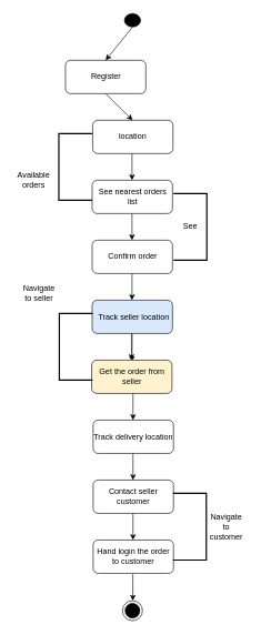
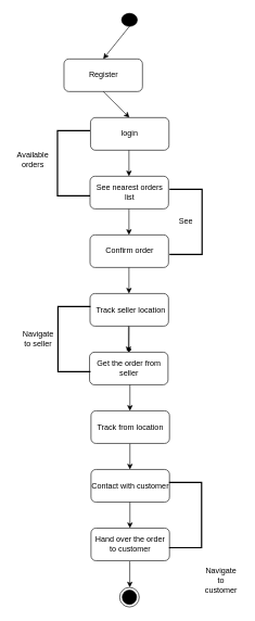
  <mxCell id="0" />
  <mxCell id="1" parent="0" />
  <mxCell id="2" value="" style="ellipse;fillColor=strokeColor;html=1;" parent="1" vertex="1"><mxGeometry x="186" y="20" width="24" height="20" as="geometry" /></mxCell>
  <mxCell id="3" value="Register" style="rounded=1;whiteSpace=wrap;html=1;" parent="1" vertex="1"><mxGeometry x="97.5" y="90" width="120.5" height="50" as="geometry" /></mxCell>
  <mxCell id="4" value="" style="endArrow=classic;html=1;exitX=0.5;exitY=1;exitDx=0;exitDy=0;" parent="1" source="3" edge="1"><mxGeometry width="50" height="50" relative="1" as="geometry"><mxPoint x="200" y="180" as="sourcePoint" /><mxPoint x="198" y="180" as="targetPoint" /></mxGeometry></mxCell>
  <mxCell id="5" value="" style="endArrow=classic;html=1;exitX=0.5;exitY=1;exitDx=0;exitDy=0;entryX=0.5;entryY=0;entryDx=0;entryDy=0;" parent="1" source="2" target="3" edge="1"><mxGeometry width="50" height="50" relative="1" as="geometry"><mxPoint x="200" y="180" as="sourcePoint" /><mxPoint x="250" y="130" as="targetPoint" /></mxGeometry></mxCell>
- <mxCell id="6" value="location" style="rounded=1;whiteSpace=wrap;html=1;" parent="1" vertex="1"><mxGeometry x="138.25" y="180" width="120.5" height="50" as="geometry" /></mxCell>
+ <mxCell id="6" value="login" style="rounded=1;whiteSpace=wrap;html=1;" parent="1" vertex="1"><mxGeometry x="138.25" y="180" width="120.5" height="50" as="geometry" /></mxCell>
  <mxCell id="7" value="" style="endArrow=classic;html=1;exitX=0.5;exitY=1;exitDx=0;exitDy=0;" parent="1" edge="1"><mxGeometry width="50" height="50" relative="1" as="geometry"><mxPoint x="197.25" y="230" as="sourcePoint" /><mxPoint x="197.25" y="270" as="targetPoint" /></mxGeometry></mxCell>
  <mxCell id="8" value="" style="endArrow=classic;html=1;exitX=0.5;exitY=1;exitDx=0;exitDy=0;" parent="1" edge="1"><mxGeometry width="50" height="50" relative="1" as="geometry"><mxPoint x="197.25" y="320" as="sourcePoint" /><mxPoint x="197.25" y="360" as="targetPoint" /></mxGeometry></mxCell>
  <mxCell id="9" value="See nearest orders list" style="rounded=1;whiteSpace=wrap;html=1;" parent="1" vertex="1"><mxGeometry x="137.5" y="270" width="120.5" height="50" as="geometry" /></mxCell>
  <mxCell id="10" value="Confirm order" style="rounded=1;whiteSpace=wrap;html=1;" parent="1" vertex="1"><mxGeometry x="137.5" y="360" width="120.5" height="50" as="geometry" /></mxCell>
  <mxCell id="11" value="" style="endArrow=classic;html=1;exitX=0.5;exitY=1;exitDx=0;exitDy=0;" parent="1" edge="1"><mxGeometry width="50" height="50" relative="1" as="geometry"><mxPoint x="197.25" y="410" as="sourcePoint" /><mxPoint x="197.25" y="450" as="targetPoint" /></mxGeometry></mxCell>
  <mxCell id="12" value="" style="edgeStyle=none;html=1;endArrow=diamond;" parent="1" source="13" target="15" edge="1"><mxGeometry relative="1" as="geometry" /></mxCell>
- <mxCell id="13" value="&lt;span style=&quot;color: rgb(0, 0, 0);&quot;&gt;&amp;nbsp;Track seller location&lt;/span&gt;" style="rounded=1;whiteSpace=wrap;html=1;fillColor=#dae8fc;" parent="1" vertex="1"><mxGeometry x="137.5" y="450" width="120.5" height="50" as="geometry" /></mxCell>
+ <mxCell id="13" value="&lt;span style=&quot;color: rgb(0, 0, 0);&quot;&gt;&amp;nbsp;Track seller location&lt;/span&gt;" style="rounded=1;whiteSpace=wrap;html=1;" parent="1" vertex="1"><mxGeometry x="137.5" y="450" width="120.5" height="50" as="geometry" /></mxCell>
  <mxCell id="14" value="" style="endArrow=classic;html=1;exitX=0.5;exitY=1;exitDx=0;exitDy=0;" parent="1" edge="1"><mxGeometry width="50" height="50" relative="1" as="geometry"><mxPoint x="196.5" y="500" as="sourcePoint" /><mxPoint x="196.5" y="540" as="targetPoint" /></mxGeometry></mxCell>
- <mxCell id="15" value="Get the order from seller" style="rounded=1;whiteSpace=wrap;html=1;fillColor=#fff2cc;" parent="1" vertex="1"><mxGeometry x="136.75" y="540" width="120.5" height="50" as="geometry" /></mxCell>
+ <mxCell id="15" value="Get the order from seller" style="rounded=1;whiteSpace=wrap;html=1;" parent="1" vertex="1"><mxGeometry x="136.75" y="540" width="120.5" height="50" as="geometry" /></mxCell>
  <mxCell id="16" value="" style="endArrow=classic;html=1;exitX=0.5;exitY=1;exitDx=0;exitDy=0;" parent="1" edge="1"><mxGeometry width="50" height="50" relative="1" as="geometry"><mxPoint x="198.75" y="590" as="sourcePoint" /><mxPoint x="198.75" y="630" as="targetPoint" /></mxGeometry></mxCell>
  <mxCell id="17" value="" style="endArrow=classic;html=1;exitX=0.5;exitY=1;exitDx=0;exitDy=0;" parent="1" edge="1"><mxGeometry width="50" height="50" relative="1" as="geometry"><mxPoint x="198.75" y="680" as="sourcePoint" /><mxPoint x="198.75" y="720" as="targetPoint" /></mxGeometry></mxCell>
- <mxCell id="18" value="Track delivery location" style="rounded=1;whiteSpace=wrap;html=1;" parent="1" vertex="1"><mxGeometry x="139" y="630" width="120.5" height="50" as="geometry" /></mxCell>
- <mxCell id="19" value="Contact seller customer" style="rounded=1;whiteSpace=wrap;html=1;" parent="1" vertex="1"><mxGeometry x="139" y="720" width="120.5" height="50" as="geometry" /></mxCell>
+ <mxCell id="18" value="Track from location" style="rounded=1;whiteSpace=wrap;html=1;" parent="1" vertex="1"><mxGeometry x="139" y="630" width="120.5" height="50" as="geometry" /></mxCell>
+ <mxCell id="19" value="Contact with customer" style="rounded=1;whiteSpace=wrap;html=1;" parent="1" vertex="1"><mxGeometry x="139" y="720" width="120.5" height="50" as="geometry" /></mxCell>
  <mxCell id="20" value="" style="endArrow=classic;html=1;exitX=0.5;exitY=1;exitDx=0;exitDy=0;" parent="1" edge="1"><mxGeometry width="50" height="50" relative="1" as="geometry"><mxPoint x="198.75" y="770" as="sourcePoint" /><mxPoint x="198.75" y="810" as="targetPoint" /></mxGeometry></mxCell>
- <mxCell id="21" value="Hand login the order to customer" style="rounded=1;whiteSpace=wrap;html=1;" parent="1" vertex="1"><mxGeometry x="139" y="810" width="120.5" height="50" as="geometry" /></mxCell>
+ <mxCell id="21" value="Hand over the order to customer" style="rounded=1;whiteSpace=wrap;html=1;" parent="1" vertex="1"><mxGeometry x="139" y="810" width="120.5" height="50" as="geometry" /></mxCell>
  <mxCell id="22" value="" style="endArrow=classic;html=1;exitX=0.5;exitY=1;exitDx=0;exitDy=0;" parent="1" edge="1"><mxGeometry width="50" height="50" relative="1" as="geometry"><mxPoint x="198.54" y="861" as="sourcePoint" /><mxPoint x="198.54" y="901" as="targetPoint" /></mxGeometry></mxCell>
  <mxCell id="23" value="" style="ellipse;html=1;shape=endState;fillColor=strokeColor;" parent="1" vertex="1"><mxGeometry x="183" y="901" width="30" height="30" as="geometry" /></mxCell>
  <mxCell id="24" value="" style="strokeWidth=2;html=1;shape=mxgraph.flowchart.annotation_1;align=left;pointerEvents=1;" parent="1" vertex="1"><mxGeometry x="88.25" y="470" width="50" height="100" as="geometry" /></mxCell>
- <mxCell id="25" value="Available orders" style="text;strokeColor=none;align=center;fillColor=none;html=1;verticalAlign=middle;whiteSpace=wrap;rounded=0;" parent="1" vertex="1"><mxGeometry x="20" y="255" width="60" height="30" as="geometry" /></mxCell>
+ <mxCell id="25" value="Available orders" style="text;strokeColor=none;align=center;fillColor=none;html=1;verticalAlign=middle;whiteSpace=wrap;rounded=0;" parent="1" vertex="1"><mxGeometry x="20" y="230" width="60" height="30" as="geometry" /></mxCell>
  <mxCell id="26" value="" style="strokeWidth=2;html=1;shape=mxgraph.flowchart.annotation_1;align=left;pointerEvents=1;rotation=-180;" parent="1" vertex="1"><mxGeometry x="259.5" y="290" width="50" height="100" as="geometry" /></mxCell>
  <mxCell id="27" value="See" style="text;strokeColor=none;align=center;fillColor=none;html=1;verticalAlign=middle;whiteSpace=wrap;rounded=0;" parent="1" vertex="1"><mxGeometry x="254.5" y="325" width="60" height="30" as="geometry" /></mxCell>
  <mxCell id="28" value="" style="strokeWidth=2;html=1;shape=mxgraph.flowchart.annotation_1;align=left;pointerEvents=1;" parent="1" vertex="1"><mxGeometry x="87.5" y="200" width="50" height="100" as="geometry" /></mxCell>
- <mxCell id="29" value="Navigate to seller" style="text;strokeColor=none;align=center;fillColor=none;html=1;verticalAlign=middle;whiteSpace=wrap;rounded=0;" parent="1" vertex="1"><mxGeometry x="28.25" y="425" width="60" height="30" as="geometry" /></mxCell>
+ <mxCell id="29" value="Navigate to seller" style="text;strokeColor=none;align=center;fillColor=none;html=1;verticalAlign=middle;whiteSpace=wrap;rounded=0;" parent="1" vertex="1"><mxGeometry x="28.25" y="505" width="60" height="30" as="geometry" /></mxCell>
  <mxCell id="30" value="" style="strokeWidth=2;html=1;shape=mxgraph.flowchart.annotation_1;align=left;pointerEvents=1;rotation=-180;" parent="1" vertex="1"><mxGeometry x="258.75" y="740" width="50" height="100" as="geometry" /></mxCell>
- <mxCell id="31" value="Navigate to customer" style="text;strokeColor=none;align=center;fillColor=none;html=1;verticalAlign=middle;whiteSpace=wrap;rounded=0;" parent="1" vertex="1"><mxGeometry x="308.75" y="775" width="60" height="30" as="geometry" /></mxCell>
+ <mxCell id="31" value="Navigate to customer" style="text;strokeColor=none;align=center;fillColor=none;html=1;verticalAlign=middle;whiteSpace=wrap;rounded=0;" parent="1" vertex="1"><mxGeometry x="308.75" y="875" width="60" height="30" as="geometry" /></mxCell>
